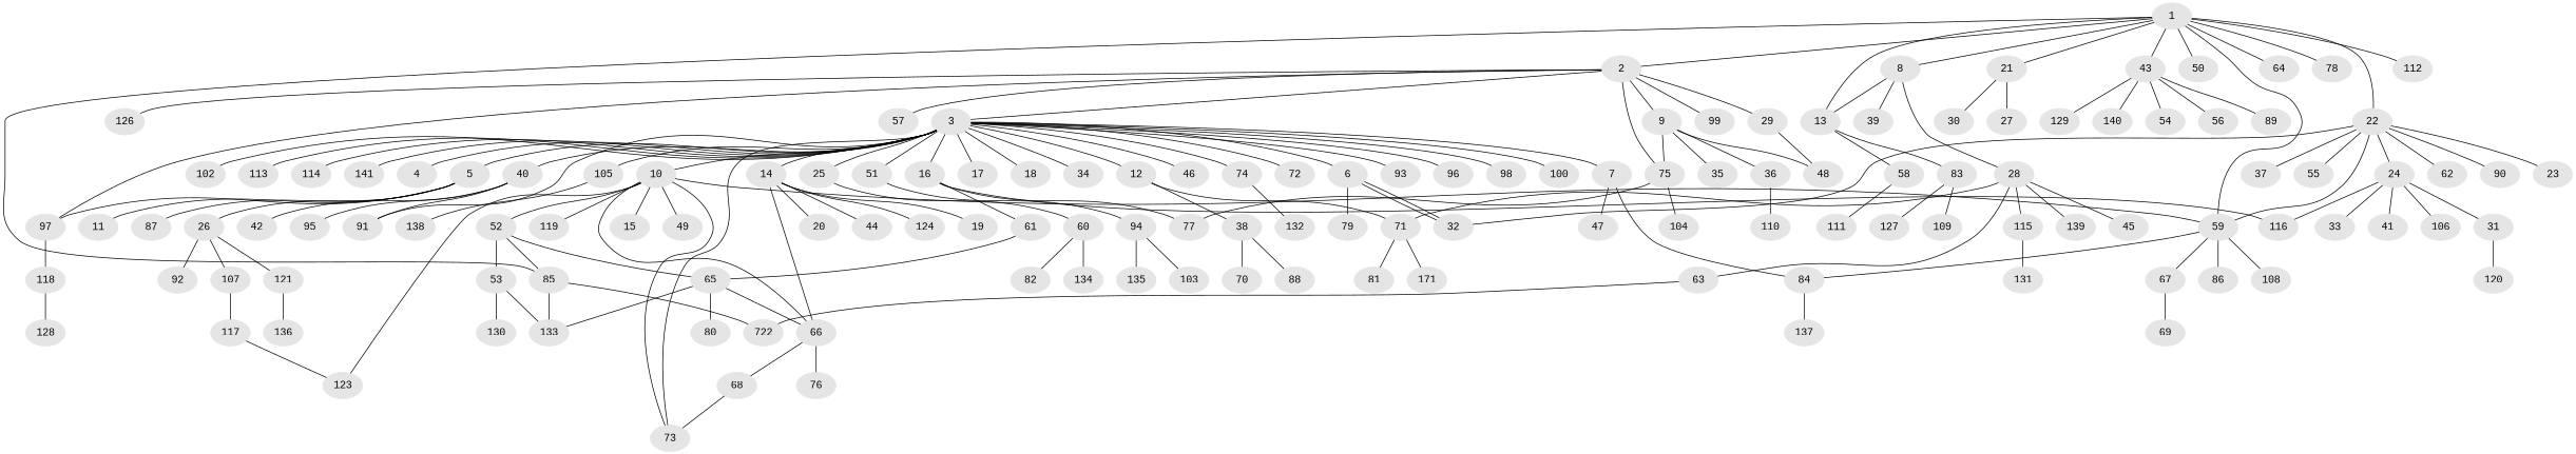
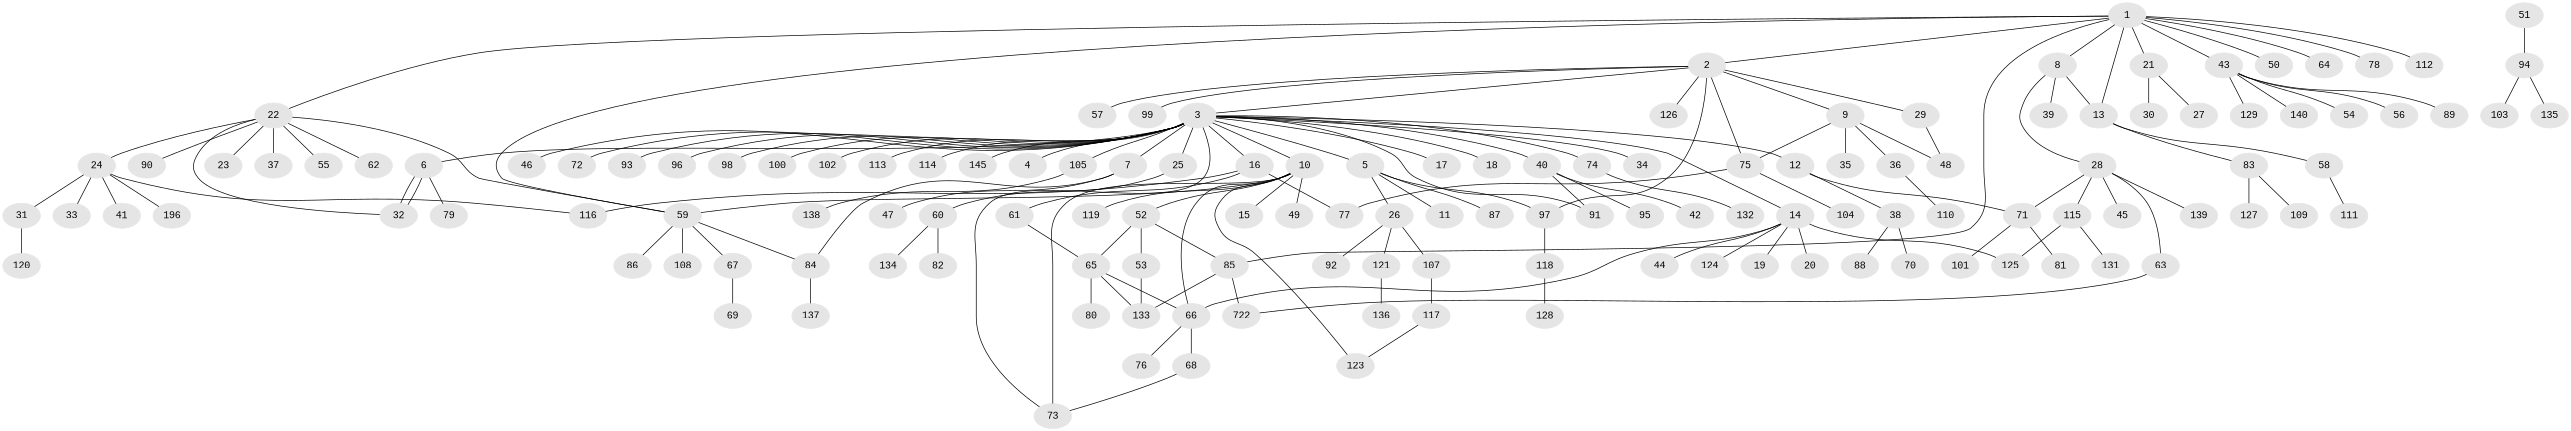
  graph {
    fontname="Liberation Mono"
    node [color=gray90 fontname="Liberation Mono" style=filled]
    edge [fontname="Liberation Mono"]
    1
    2
    8
    13
    21
    22
    43
    50
    59
    64
    78
    85
    112
    3
    9
    29
    57
    75
    97
    99
    126
    28
    39
    58
    83
    27
    30
    32
    23
    24
    37
    55
    62
    90
    54
    56
    89
    129
    140
    84
    67
    86
    108
    133
    n45 [label=722]
    4
    5
    6
    7
    10
    12
    14
    16
    17
    18
    25
    34
    40
    46
    51
    72
    73
    74
    91
    93
    96
    98
    100
    102
    105
    113
    114
-   141
+   141 [label=145]
    35
    36
    48
    77
    104
    118
    11
    26
    87
    79
    47
    15
    49
    52
    66
    119
    123
    38
    71
    19
    20
    44
    124
+   125
    61
    116
    60
    42
    95
    94
    132
    138
    92
    107
    121
    137
    45
    63
    115
    139
    110
    53
    65
    68
    76
    70
    88
    81
-   101 [label=171]
+   101
    111
    109
    127
    31
    33
    41
-   106
+   106 [label=196]
    120
    82
    134
    117
    136
    131
    103
    135
-   130
    80
    69
    128
    1 -- 2
    1 -- 8
    1 -- 13
    1 -- 21
    1 -- 22
    1 -- 43
    1 -- 50
    1 -- 59
    1 -- 64
    1 -- 78
    1 -- 85
    1 -- 112
    2 -- 3
    2 -- 9
    2 -- 29
    2 -- 57
    2 -- 75
    2 -- 97
    2 -- 99
    2 -- 126
    8 -- 13
    8 -- 28
    8 -- 39
    13 -- 58
    13 -- 83
    21 -- 27
    21 -- 30
    22 -- 59
    22 -- 32
    22 -- 23
    22 -- 24
    22 -- 37
    22 -- 55
    22 -- 62
    22 -- 90
    43 -- 54
    43 -- 56
    43 -- 89
    43 -- 129
    43 -- 140
    59 -- 84
    59 -- 67
    59 -- 86
    59 -- 108
    85 -- 133
    85 -- n45
    3 -- 4
    3 -- 5
    3 -- 6
    3 -- 7
    3 -- 10
    3 -- 12
    3 -- 14
    3 -- 16
    3 -- 17
    3 -- 18
    3 -- 25
    3 -- 34
    3 -- 40
    3 -- 46
-   3 -- 51
    3 -- 72
    3 -- 73
    3 -- 74
    3 -- 91
    3 -- 93
    3 -- 96
    3 -- 98
    3 -- 100
    3 -- 102
    3 -- 105
    3 -- 113
    3 -- 114
    3 -- 141
    9 -- 75
    9 -- 35
    9 -- 36
    9 -- 48
    29 -- 48
    75 -- 77
    75 -- 104
    97 -- 118
    28 -- 71
    28 -- 45
    28 -- 63
    28 -- 115
    28 -- 139
    58 -- 111
    83 -- 109
    83 -- 127
    24 -- 116
    24 -- 31
    24 -- 33
    24 -- 41
    24 -- 106
    84 -- 137
    67 -- 69
    5 -- 97
    5 -- 11
    5 -- 26
    5 -- 87
    6 -- 32
    6 -- 32
    6 -- 79
    7 -- 84
    7 -- 47
    10 -- 59
    10 -- 73
    10 -- 15
    10 -- 49
    10 -- 52
    10 -- 66
    10 -- 119
    10 -- 123
    12 -- 38
    12 -- 71
    14 -- 66
    14 -- 19
    14 -- 20
    14 -- 44
    14 -- 124
+   14 -- 125
    16 -- 77
    16 -- 61
    16 -- 116
    25 -- 60
    40 -- 91
    40 -- 42
    40 -- 95
    51 -- 94
    74 -- 132
    105 -- 138
    36 -- 110
    118 -- 128
    26 -- 92
    26 -- 107
    26 -- 121
    52 -- 85
    52 -- 53
    52 -- 65
    66 -- 68
    66 -- 76
    38 -- 70
    38 -- 88
    71 -- 81
    71 -- 101
    61 -- 65
    60 -- 82
    60 -- 134
    94 -- 103
    94 -- 135
    107 -- 117
    121 -- 136
    63 -- n45
+   115 -- 125
    115 -- 131
    53 -- 133
-   53 -- 130
    65 -- 133
    65 -- 66
    65 -- 80
    68 -- 73
    31 -- 120
    117 -- 123
  }
